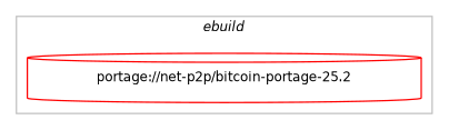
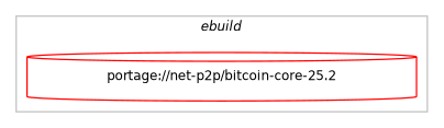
  digraph {
    compound=true
    concentrate=true
    fontname=Helvetica
    fontsize=10
    newrank=true
    rankdir=LR
    ranksep=1.5
-   n1 [color=red fontname=Helvetica fontsize=10 label="portage://net-p2p/bitcoin-portage-25.2" width=4 shape=cylinder]
+   n1 [color=red fontname=Helvetica fontsize=10 label="portage://net-p2p/bitcoin-core-25.2" width=4 shape=cylinder]
    subgraph cluster_1 {
      color=gray
      label=<<i>ebuild</i>>
      n1
    }
    subgraph cluster_2 {
      color=gray
      label=<<i>dependencies</i>>
      subgraph cluster_3 {
        color=gray
        fillcolor="#eeeeee"
        label=<<i>compile</i>>
        style=filled
      }
      subgraph cluster_4 {
        color=gray
        fillcolor="#eeeeee"
        label=<<i>compile and run</i>>
        style=filled
      }
      subgraph cluster_5 {
        color=gray
        fillcolor="#eeeeee"
        label=<<i>run</i>>
        style=filled
      }
    }
    subgraph cluster_6 {
      color=gray
      label=<<i>candidates</i>>
      rank=same
    }
  }
